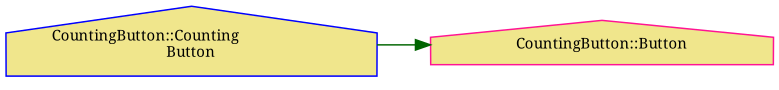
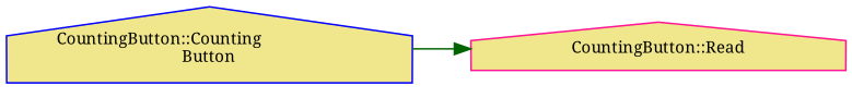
  digraph {
    rankdir=LR
    fontname="Noto Serif"
    node [fillcolor=khaki fontname="Noto Serif" fontsize=10 shape=house style=filled]
    n1 [color=blue fontcolor=black height=0.2 label="CountingButton::Counting\lButton" width=0.4]
-   n2 [color=deeppink height=0.2 label="CountingButton::Button" width=0.4]
+   n2 [color=deeppink height=0.2 label="CountingButton::Read" width=0.4]
    n1 -> n2 [color=darkgreen fontname="Noto Serif" fontsize=10 labelfontname=Helvetica labelfontsize=10 style=solid arrowhead=normal]
  }
